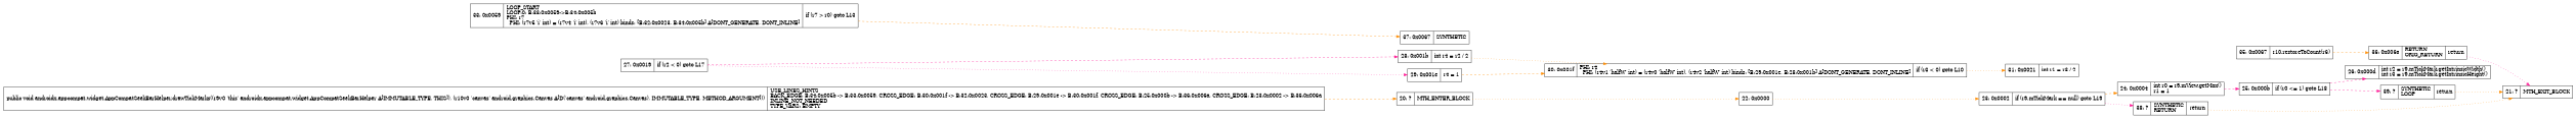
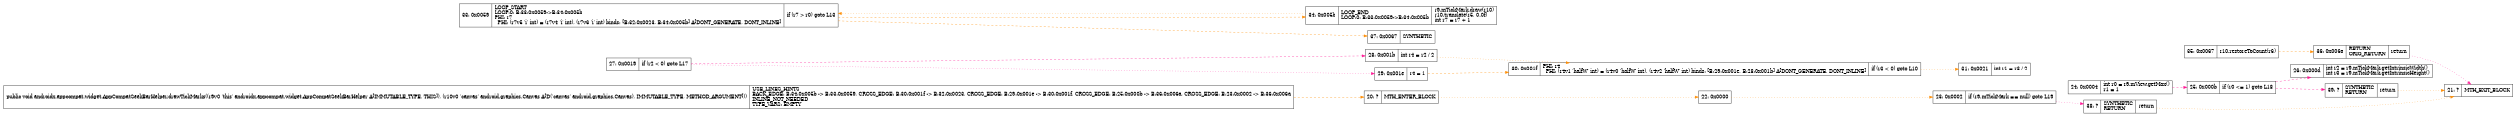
  digraph {
    rankdir=LR
    node [shape=record]
    edge [color=darkorange style=dotted]
    n1 [label="{20\:\ ?|MTH_ENTER_BLOCK\l}"]
    n2 [label="{22\:\ 0x0000}"]
    n3 [label="{23\:\ 0x0002|if (r9.mTickMark == null) goto L19\l}"]
    n4 [label="{24\:\ 0x0004|int r0 = r9.mView.getMax()\lr1 = 1\l}"]
    n5 [label="{38\:\ ?|SYNTHETIC\lRETURN\l|return\l}"]
    n6 [label="{25\:\ 0x000b|if (r0 \<= 1) goto L18\l}"]
    n7 [label="{21\:\ ?|MTH_EXIT_BLOCK\l}"]
    n8 [label="{26\:\ 0x000d|int r2 = r9.mTickMark.getIntrinsicWidth()\lint r3 = r9.mTickMark.getIntrinsicHeight()\l}"]
-   n9 [label="{39\:\ ?|SYNTHETIC\lLOOP\l|return\l}"]
+   n9 [label="{39\:\ ?|SYNTHETIC\lRETURN\l|return\l}"]
    n10 [label="{27\:\ 0x0019|if (r2 \< 0) goto L17\l}"]
    n11 [label="{28\:\ 0x001b|int r4 = r2 \/ 2\l}"]
    n12 [label="{29\:\ 0x001e|r4 = 1\l}"]
    n13 [label="{30\:\ 0x001f|PHI: r4 \l  PHI: (r4v1 'halfW' int) = (r4v0 'halfW' int), (r4v2 'halfW' int) binds: [B:29:0x001e, B:28:0x001b] A[DONT_GENERATE, DONT_INLINE]\l|if (r3 \< 0) goto L10\l}"]
    n14 [label="{31\:\ 0x0021|int r1 = r3 \/ 2\l}"]
    n15 [label="{33\:\ 0x0059|LOOP_START\lLOOP:0: B:33:0x0059\-\>B:34:0x005b\lPHI: r7 \l  PHI: (r7v5 'i' int) = (r7v4 'i' int), (r7v6 'i' int) binds: [B:32:0x0023, B:34:0x005b] A[DONT_GENERATE, DONT_INLINE]\l|if (r7 \> r0) goto L13\l}"]
+   n16 [label="{34\:\ 0x005b|LOOP_END\lLOOP:0: B:33:0x0059\-\>B:34:0x005b\l|r9.mTickMark.draw(r10)\lr10.translate(r5, 0.0f)\lint r7 = r7 + 1\l}"]
    n17 [label="{37\:\ 0x0067|SYNTHETIC\l}"]
    n18 [label="{35\:\ 0x0067|r10.restoreToCount(r6)\l}"]
    n19 [label="{36\:\ 0x006a|RETURN\lORIG_RETURN\l|return\l}"]
    n20 [label="{public void androidx.appcompat.widget.AppCompatSeekBarHelper.drawTickMarks((r9v0 'this' androidx.appcompat.widget.AppCompatSeekBarHelper A[IMMUTABLE_TYPE, THIS]), (r10v0 'canvas' android.graphics.Canvas A[D('canvas' android.graphics.Canvas), IMMUTABLE_TYPE, METHOD_ARGUMENT]))  | USE_LINES_HINTS\lBACK_EDGE: B:34:0x005b \-\> B:33:0x0059, CROSS_EDGE: B:30:0x001f \-\> B:32:0x0023, CROSS_EDGE: B:29:0x001e \-\> B:30:0x001f, CROSS_EDGE: B:25:0x000b \-\> B:36:0x006a, CROSS_EDGE: B:23:0x0002 \-\> B:36:0x006a\lINLINE_NOT_NEEDED\lTYPE_VARS: EMPTY\l}"]
    n1 -> n2
    n2 -> n3
-   n3 -> n4 [style=dashed]
    n3 -> n5 [color=deeppink]
    n4 -> n6 [color=deeppink style=dashed]
    n5 -> n7
    n6 -> n8 [color=deeppink style=dashed]
    n6 -> n9 [color=deeppink style=dashed]
    n9 -> n7
    n10 -> n11 [color=deeppink style=dashed]
    n10 -> n12 [color=deeppink]
    n11 -> n13
    n12 -> n13 [style=dashed]
    n13 -> n14
+   n15 -> n16 [style=dashed]
    n15 -> n17 [style=dashed]
+   n16 -> n15
    n18 -> n19 [style=dashed]
    n19 -> n7 [color=deeppink]
    n20 -> n1 [style=dashed]
  }
